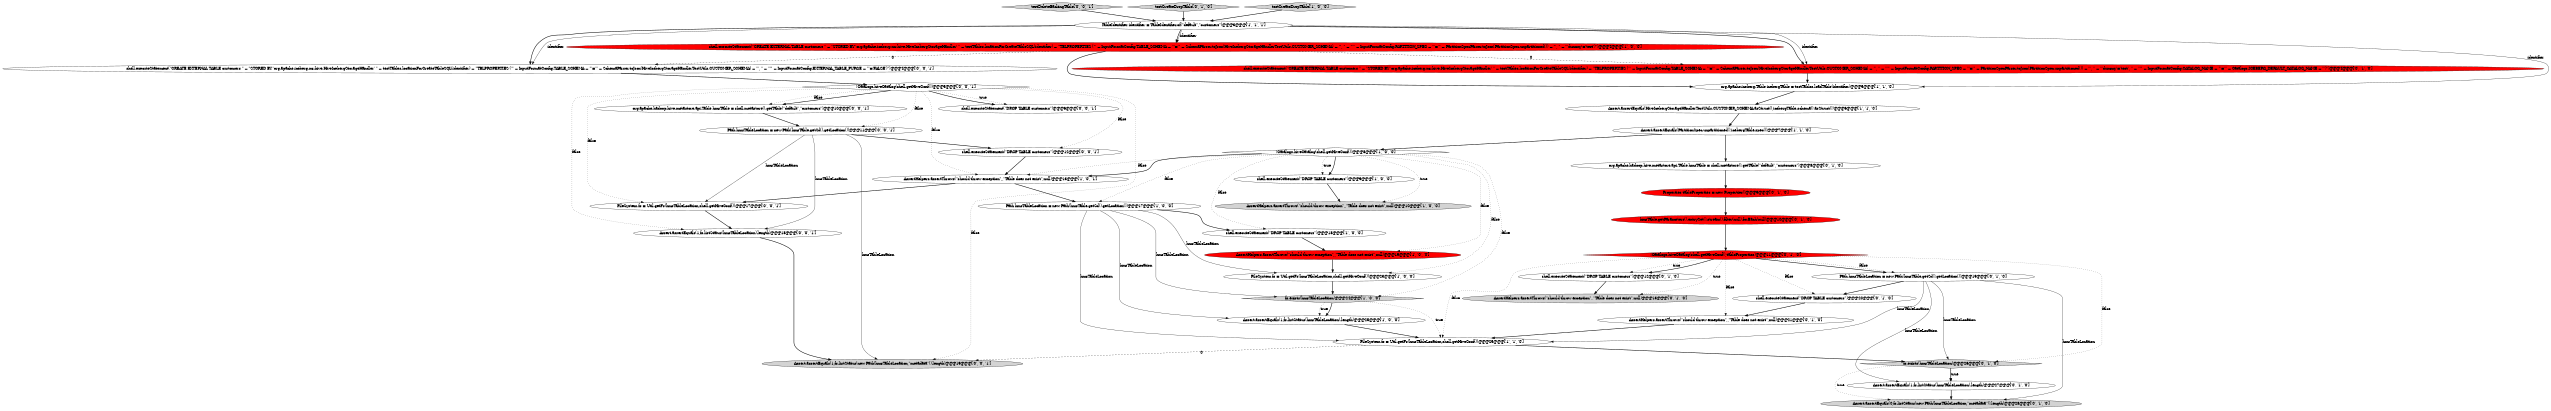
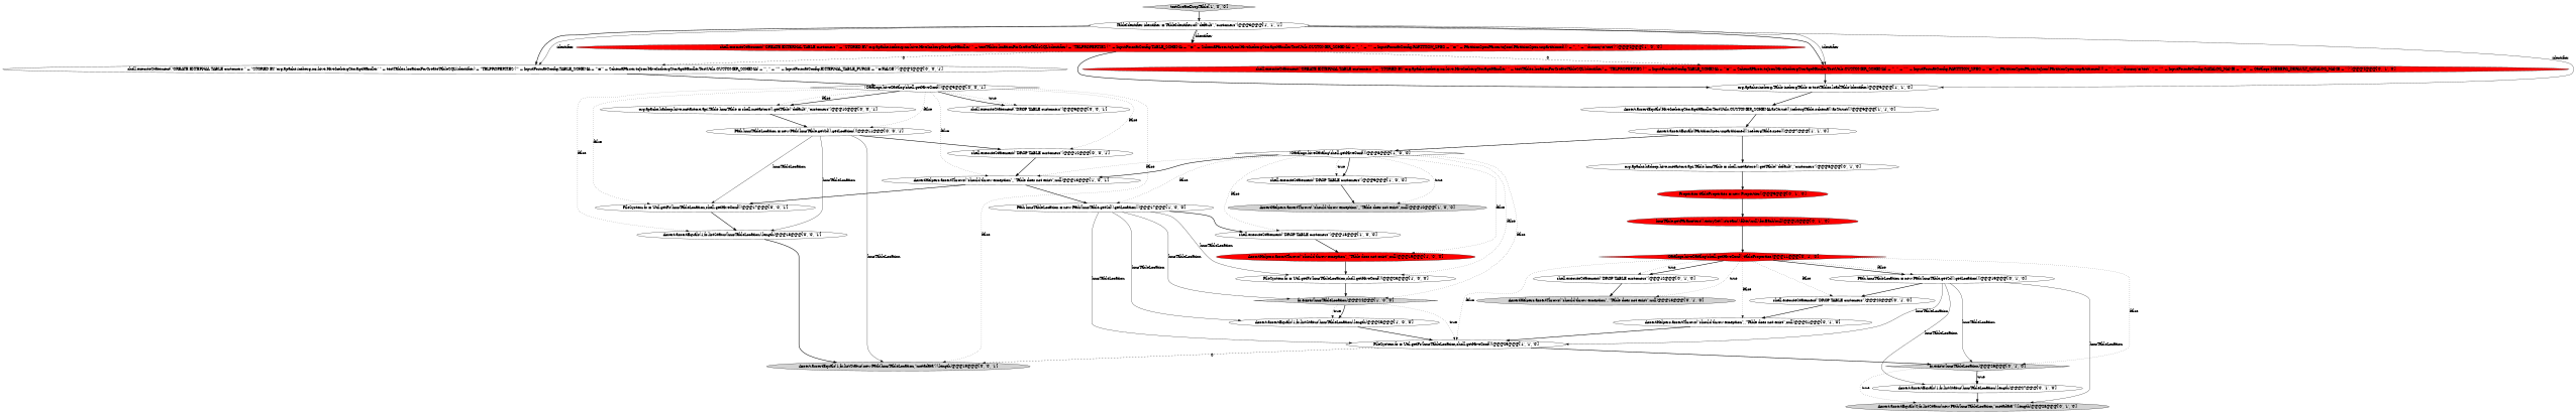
  digraph {
    fontname="DejaVu Serif"
    node [fillcolor=white fontname="DejaVu Serif" shape=ellipse style=filled]
    edge [fontname="DejaVu Serif" style=bold]
    n1 [label="org.apache.hadoop.hive.metastore.api.Table hmsTable = shell.metastore().getTable(\"default\",\"customers\")@@@8@@@['0', '1', '0']"]
    n2 [fillcolor=red label="Properties tableProperties = new Properties()@@@9@@@['0', '1', '0']"]
    n3 [fillcolor=red label="hmsTable.getParameters().entrySet().stream().filter(null).forEach(null)@@@10@@@['0', '1', '0']"]
    n4 [label="!Catalogs.hiveCatalog(shell.getHiveConf())@@@5@@@['0', '0', '1']" shape=diamond]
    n5 [label="org.apache.hadoop.hive.metastore.api.Table hmsTable = shell.metastore().getTable(\"default\",\"customers\")@@@10@@@['0', '0', '1']"]
    n6 [label="Assert.assertEquals(1,fs.listStatus(hmsTableLocation).length)@@@18@@@['0', '0', '1']"]
    n7 [label="shell.executeStatement(\"DROP TABLE customers\")@@@12@@@['0', '0', '1']"]
    n8 [label="FileSystem fs = Util.getFs(hmsTableLocation,shell.getHiveConf())@@@17@@@['0', '0', '1']"]
    n9 [fillcolor=lightgray label="Assert.assertEquals(1,fs.listStatus(new Path(hmsTableLocation,\"metadata\")).length)@@@19@@@['0', '0', '1']"]
    n10 [label="shell.executeStatement(\"DROP TABLE customers\")@@@6@@@['0', '0', '1']"]
    n11 [label="Path hmsTableLocation = new Path(hmsTable.getSd().getLocation())@@@11@@@['0', '0', '1']"]
    n12 [label="AssertHelpers.assertThrows(\"should throw exception\",,\"Table does not exist\",null)@@@13@@@['1', '0', '1']"]
    n13 [label="Path hmsTableLocation = new Path(hmsTable.getSd().getLocation())@@@17@@@['1', '0', '0']"]
    n14 [label="!Catalogs.hiveCatalog(shell.getHiveConf())@@@8@@@['1', '0', '0']" shape=diamond]
    n15 [label="FileSystem fs = Util.getFs(hmsTableLocation,shell.getHiveConf())@@@23@@@['1', '0', '0']"]
    n16 [fillcolor=lightgray label="AssertHelpers.assertThrows(\"should throw exception\",,\"Table does not exist\",null)@@@10@@@['1', '0', '0']"]
    n17 [fillcolor=lightgray label="fs.exists(hmsTableLocation)@@@24@@@['1', '0', '0']" shape=diamond]
    n18 [fillcolor=red label="AssertHelpers.assertThrows(\"should throw exception\",,\"Table does not exist\",null)@@@19@@@['1', '0', '0']"]
    n19 [label="shell.executeStatement(\"DROP TABLE customers\")@@@9@@@['1', '0', '0']"]
    n20 [label="shell.executeStatement(\"DROP TABLE customers\")@@@18@@@['1', '0', '0']"]
    n21 [label="Assert.assertEquals(1,fs.listStatus(hmsTableLocation).length)@@@25@@@['1', '0', '0']"]
    n22 [label="FileSystem fs = Util.getFs(hmsTableLocation,shell.getHiveConf())@@@25@@@['1', '1', '0']"]
    n23 [fillcolor=lightgray label="fs.exists(hmsTableLocation)@@@26@@@['0', '1', '0']" shape=diamond]
    n24 [label="org.apache.iceberg.Table icebergTable = testTables.loadTable(identifier)@@@5@@@['1', '1', '0']"]
    n25 [label="Assert.assertEquals(HiveIcebergStorageHandlerTestUtils.CUSTOMER_SCHEMA.asStruct(),icebergTable.schema().asStruct())@@@6@@@['1', '1', '0']"]
    n26 [label="Assert.assertEquals(PartitionSpec.unpartitioned(),icebergTable.spec())@@@7@@@['1', '1', '0']"]
    n27 [fillcolor=red label="!Catalogs.hiveCatalog(shell.getHiveConf(),tableProperties)@@@11@@@['0', '1', '0']" shape=diamond]
    n28 [fillcolor=lightgray label="AssertHelpers.assertThrows(\"should throw exception\",,\"Table does not exist\",null)@@@13@@@['0', '1', '0']"]
    n29 [label="shell.executeStatement(\"DROP TABLE customers\")@@@12@@@['0', '1', '0']"]
    n30 [label="AssertHelpers.assertThrows(\"should throw exception\",,\"Table does not exist\",null)@@@21@@@['0', '1', '0']"]
    n31 [label="Path hmsTableLocation = new Path(hmsTable.getSd().getLocation())@@@19@@@['0', '1', '0']"]
    n32 [label="shell.executeStatement(\"DROP TABLE customers\")@@@20@@@['0', '1', '0']"]
    n33 [label="Assert.assertEquals(1,fs.listStatus(hmsTableLocation).length)@@@27@@@['0', '1', '0']"]
    n34 [fillcolor=lightgray label="Assert.assertEquals(0,fs.listStatus(new Path(hmsTableLocation,\"metadata\")).length)@@@28@@@['0', '1', '0']"]
    n35 [label="shell.executeStatement(\"CREATE EXTERNAL TABLE customers \" + \"STORED BY 'org.apache.iceberg.mr.hive.HiveIcebergStorageHandler' \" + testTables.locationForCreateTableSQL(identifier) + \"TBLPROPERTIES ('\" + InputFormatConfig.TABLE_SCHEMA + \"'='\" + SchemaParser.toJson(HiveIcebergStorageHandlerTestUtils.CUSTOMER_SCHEMA) + \"', \" + \"'\" + InputFormatConfig.EXTERNAL_TABLE_PURGE + \"'='FALSE')\")@@@4@@@['0', '0', '1']"]
    n36 [fillcolor=red label="shell.executeStatement(\"CREATE EXTERNAL TABLE customers \" + \"STORED BY 'org.apache.iceberg.mr.hive.HiveIcebergStorageHandler' \" + testTables.locationForCreateTableSQL(identifier) + \"TBLPROPERTIES ('\" + InputFormatConfig.TABLE_SCHEMA + \"'='\" + SchemaParser.toJson(HiveIcebergStorageHandlerTestUtils.CUSTOMER_SCHEMA) + \"', \" + \"'\" + InputFormatConfig.PARTITION_SPEC + \"'='\" + PartitionSpecParser.toJson(PartitionSpec.unpartitioned()) + \"', \" + \"'dummy'='test')\")@@@4@@@['1', '0', '0']"]
    n37 [fillcolor=red label="shell.executeStatement(\"CREATE EXTERNAL TABLE customers \" + \"STORED BY 'org.apache.iceberg.mr.hive.HiveIcebergStorageHandler' \" + testTables.locationForCreateTableSQL(identifier) + \"TBLPROPERTIES ('\" + InputFormatConfig.TABLE_SCHEMA + \"'='\" + SchemaParser.toJson(HiveIcebergStorageHandlerTestUtils.CUSTOMER_SCHEMA) + \"', \" + \"'\" + InputFormatConfig.PARTITION_SPEC + \"'='\" + PartitionSpecParser.toJson(PartitionSpec.unpartitioned()) + \"', \" + \"'dummy'='test', \" + \"'\" + InputFormatConfig.CATALOG_NAME + \"'='\" + Catalogs.ICEBERG_DEFAULT_CATALOG_NAME + \"')\")@@@4@@@['0', '1', '0']"]
-   n38 [fillcolor=lightgray label="testDeleteBackingTable['0', '0', '1']" shape=diamond]
    n39 [label="TableIdentifier identifier = TableIdentifier.of(\"default\",\"customers\")@@@3@@@['1', '1', '1']"]
-   n40 [fillcolor=lightgray label="testCreateDropTable['0', '1', '0']" shape=diamond]
    n41 [fillcolor=lightgray label="testCreateDropTable['1', '0', '0']" shape=diamond]
    n1 -> n2
    n2 -> n3
    n3 -> n27
    n4 -> n5
    n4 -> n5 [label=false style=dotted]
    n4 -> n6 [label=false style=dotted]
    n4 -> n7 [label=false style=dotted]
    n4 -> n8 [label=false style=dotted]
    n4 -> n9 [label=false style=dotted]
    n4 -> n10 [label=true style=dotted]
    n4 -> n10
    n4 -> n11 [label=false style=dotted]
    n4 -> n12 [label=false style=dotted]
    n5 -> n11
    n6 -> n9
    n7 -> n12
    n8 -> n6
    n11 -> n6 [label=hmsTableLocation style=solid]
    n11 -> n7
    n11 -> n8 [label=hmsTableLocation style=solid]
    n11 -> n9 [label=hmsTableLocation style=solid]
    n12 -> n8
    n12 -> n13
    n13 -> n15 [label=hmsTableLocation style=solid]
    n13 -> n17 [label=hmsTableLocation style=solid]
    n13 -> n20
    n13 -> n21 [label=hmsTableLocation style=solid]
    n13 -> n22 [label=hmsTableLocation style=solid]
    n14 -> n12 [label=false style=dotted]
    n14 -> n12
    n14 -> n13 [label=false style=dotted]
    n14 -> n15 [label=false style=dotted]
    n14 -> n16 [label=true style=dotted]
    n14 -> n17 [label=false style=dotted]
    n14 -> n18 [label=false style=dotted]
    n14 -> n19
    n14 -> n19 [label=true style=dotted]
    n14 -> n20 [label=false style=dotted]
    n15 -> n17
    n17 -> n21
    n17 -> n21 [label=true style=dotted]
    n17 -> n22 [label=true style=dotted]
    n18 -> n15
    n19 -> n16
    n20 -> n18
    n21 -> n22
    n22 -> n9 [label=0 style=dashed]
    n22 -> n23
    n23 -> n33
    n23 -> n33 [label=true style=dotted]
    n23 -> n34 [label=true style=dotted]
    n24 -> n25
    n25 -> n26
    n26 -> n1
    n26 -> n14
    n27 -> n22 [label=false style=dotted]
    n27 -> n23 [label=false style=dotted]
    n27 -> n28 [label=true style=dotted]
    n27 -> n29 [label=true style=dotted]
    n27 -> n29
    n27 -> n30 [label=false style=dotted]
    n27 -> n31
    n27 -> n31 [label=false style=dotted]
    n27 -> n32 [label=false style=dotted]
    n29 -> n28
    n30 -> n22
    n31 -> n22 [label=hmsTableLocation style=solid]
    n31 -> n23 [label=hmsTableLocation style=solid]
    n31 -> n32
    n31 -> n33 [label=hmsTableLocation style=solid]
    n31 -> n34 [label=hmsTableLocation style=solid]
    n32 -> n30
    n33 -> n34
    n35 -> n4
    n36 -> n24
    n36 -> n35 [label=0 style=dashed]
    n36 -> n37 [label=0 style=dashed]
    n37 -> n24
-   n38 -> n39
    n39 -> n24 [label=identifier style=solid]
    n39 -> n35 [label=identifier style=solid]
    n39 -> n35
    n39 -> n36
    n39 -> n36 [label=identifier style=solid]
    n39 -> n37
    n39 -> n37 [label=identifier style=solid]
-   n40 -> n39
    n41 -> n39
  }
